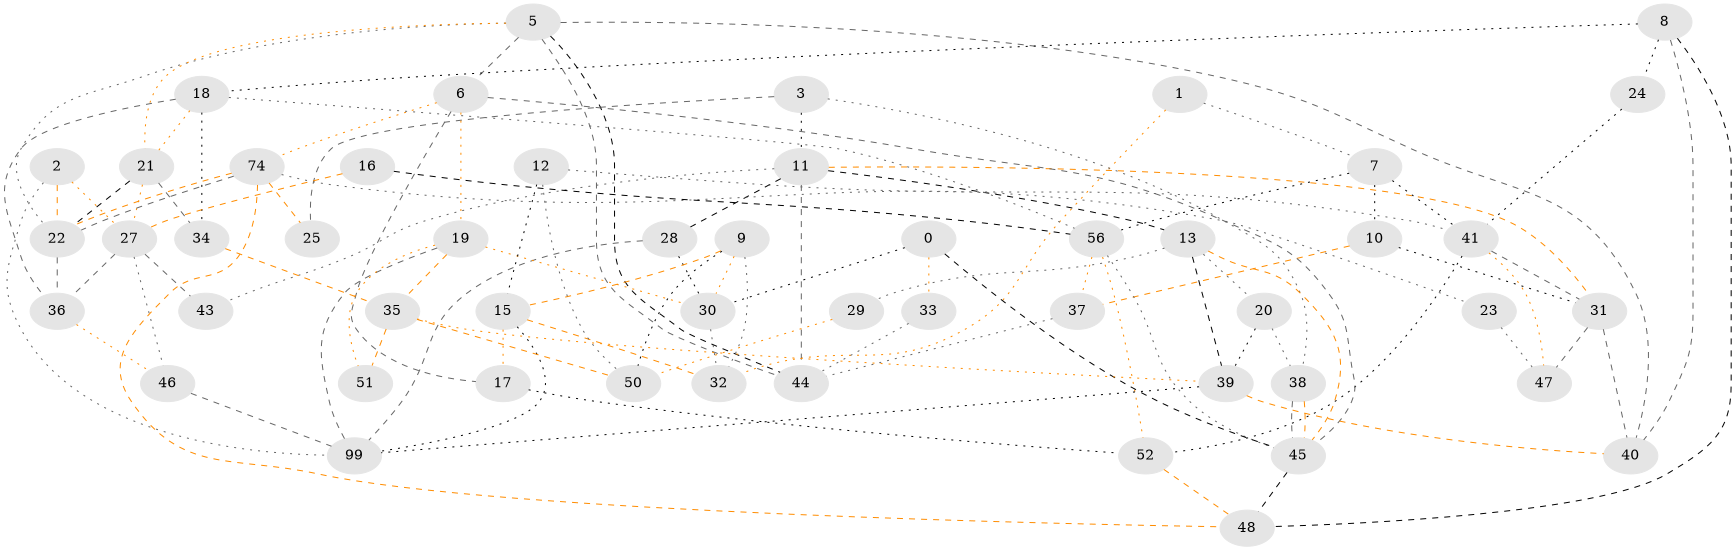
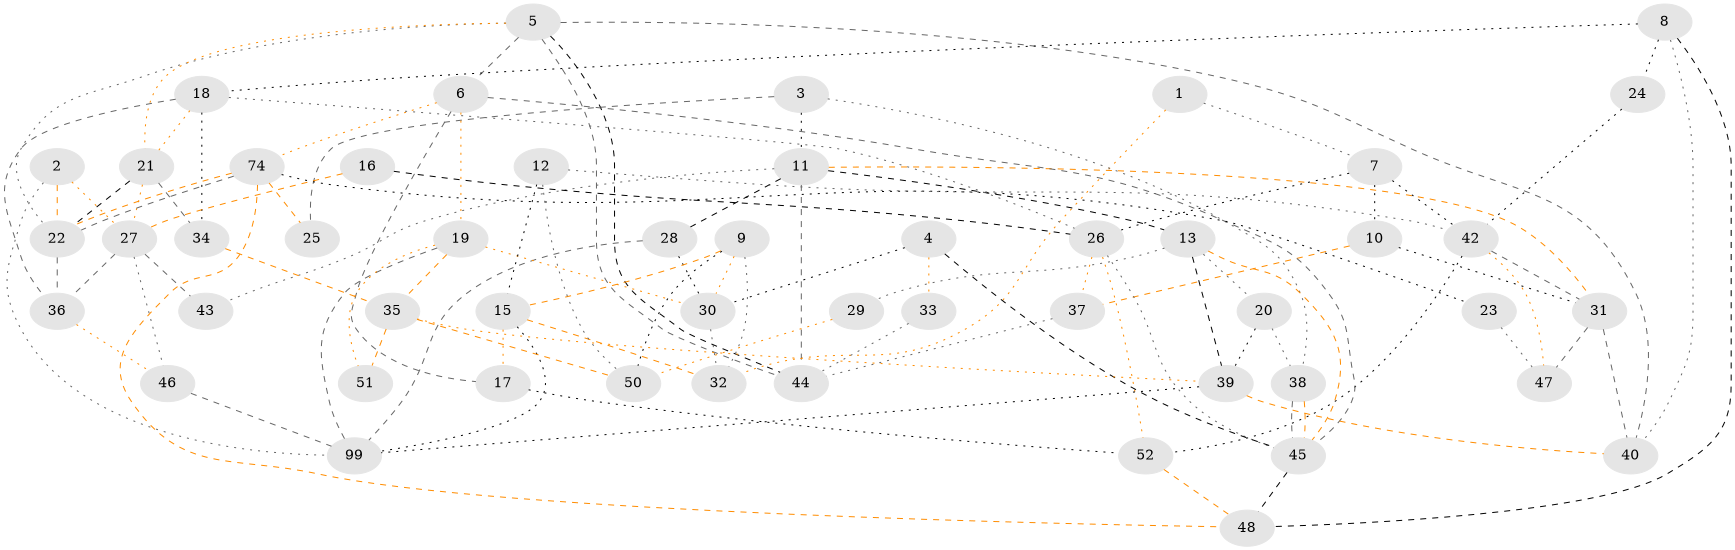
  graph {
    node [color=gray90 style=filled]
    edge [color=gray40 style=dotted]
    1
    7
    32
    10
-   26 [label=56]
-   41
+   26
+   41 [label=42]
    2
    22
    27
    n10 [label=99]
    36
    43
    46
    3
    11
    25
    38
    44
    31
    13
    28
    45
-   4 [label=0]
+   4
    30
    33
    48
    5
    6
    21
    40
    n31 [label=74]
    17
    19
    34
    23
    n36 [label=52]
    18
    37
    47
    8
    24
    9
    15
    50
    20
    29
    39
    12
    16
    35
    51
    1 -- 7
    1 -- 32 [color=darkorange]
    7 -- 10 [color=black]
    7 -- 26 [color=black]
    7 -- 41 [color=black]
    10 -- 31 [color=black]
    10 -- 37 [color=darkorange style=dashed]
    26 -- 45
    26 -- n36 [color=darkorange]
    26 -- 37 [color=darkorange]
    41 -- 31 [style=dashed]
    41 -- n36 [color=black]
    41 -- 47 [color=darkorange]
    2 -- 22 [color=darkorange style=dashed]
    2 -- 27 [color=darkorange]
    2 -- n10
    22 -- 36 [style=dashed]
    27 -- 36 [style=dashed]
    27 -- 43 [style=dashed]
    27 -- 46
    36 -- 46 [color=darkorange]
    46 -- n10 [style=dashed]
    3 -- 11 [color=black]
    3 -- 25 [style=dashed]
    3 -- 38
    11 -- 43
    11 -- 44 [style=dashed]
    11 -- 31 [color=darkorange style=dashed]
    11 -- 13 [color=black style=dashed]
    11 -- 28 [color=black style=dashed]
    38 -- 45 [style=dashed]
    38 -- 45 [color=darkorange style=dashed]
    31 -- 40 [style=dashed]
    31 -- 47 [style=dashed]
    13 -- 45 [color=darkorange style=dashed]
    13 -- 20
    13 -- 29
    13 -- 39 [color=black style=dashed]
    28 -- n10 [style=dashed]
    28 -- 30 [color=black]
    45 -- 48 [color=black style=dashed]
    4 -- 45 [color=black style=dashed]
    4 -- 30 [color=black]
    4 -- 33 [color=darkorange]
    30 -- 32
    33 -- 44
    5 -- 22
    5 -- 44 [style=dashed]
    5 -- 44 [color=black style=dashed]
    5 -- 6 [style=dashed]
    5 -- 21 [color=darkorange]
    5 -- 40 [style=dashed]
    6 -- 45 [style=dashed]
    6 -- n31 [color=darkorange]
    6 -- 17 [style=dashed]
    6 -- 19 [color=darkorange]
    21 -- 22 [color=black style=dashed]
    21 -- 27 [color=darkorange]
    21 -- 34 [style=dashed]
    n31 -- 22 [color=darkorange style=dashed]
    n31 -- 22 [style=dashed]
    n31 -- 25 [color=darkorange style=dashed]
    n31 -- 48 [color=darkorange style=dashed]
-   n31 -- 23
+   n31 -- 23 [color=black]
    17 -- n36 [color=black]
    19 -- n10 [style=dashed]
    19 -- 30 [color=darkorange]
    19 -- 35 [color=darkorange style=dashed]
    19 -- 51 [color=darkorange]
    34 -- 35 [color=darkorange style=dashed]
    23 -- 47
    n36 -- 48 [color=darkorange style=dashed]
    18 -- 26
    18 -- 36 [style=dashed]
    18 -- 21 [color=darkorange]
    18 -- 34 [color=black]
    37 -- 44
    8 -- 48 [color=black style=dashed]
-   8 -- 40 [style=dashed]
+   8 -- 40
    8 -- 18 [color=black]
    8 -- 24 [color=black]
    24 -- 41 [color=black]
    9 -- 32
    9 -- 30 [color=darkorange]
    9 -- 15 [color=darkorange style=dashed]
    9 -- 50 [color=black]
    15 -- 32 [color=darkorange style=dashed]
    15 -- n10 [color=black]
    15 -- 17 [color=darkorange]
    20 -- 38
    20 -- 39 [color=black]
    29 -- 50 [color=darkorange]
    39 -- n10 [color=black]
    39 -- 40 [color=darkorange style=dashed]
    12 -- 41
    12 -- 15 [color=black]
    12 -- 50
    16 -- 26 [color=black style=dashed]
    16 -- 27 [color=darkorange style=dashed]
    35 -- 50 [color=darkorange style=dashed]
    35 -- 39 [color=darkorange]
    35 -- 51 [color=darkorange style=dashed]
  }
